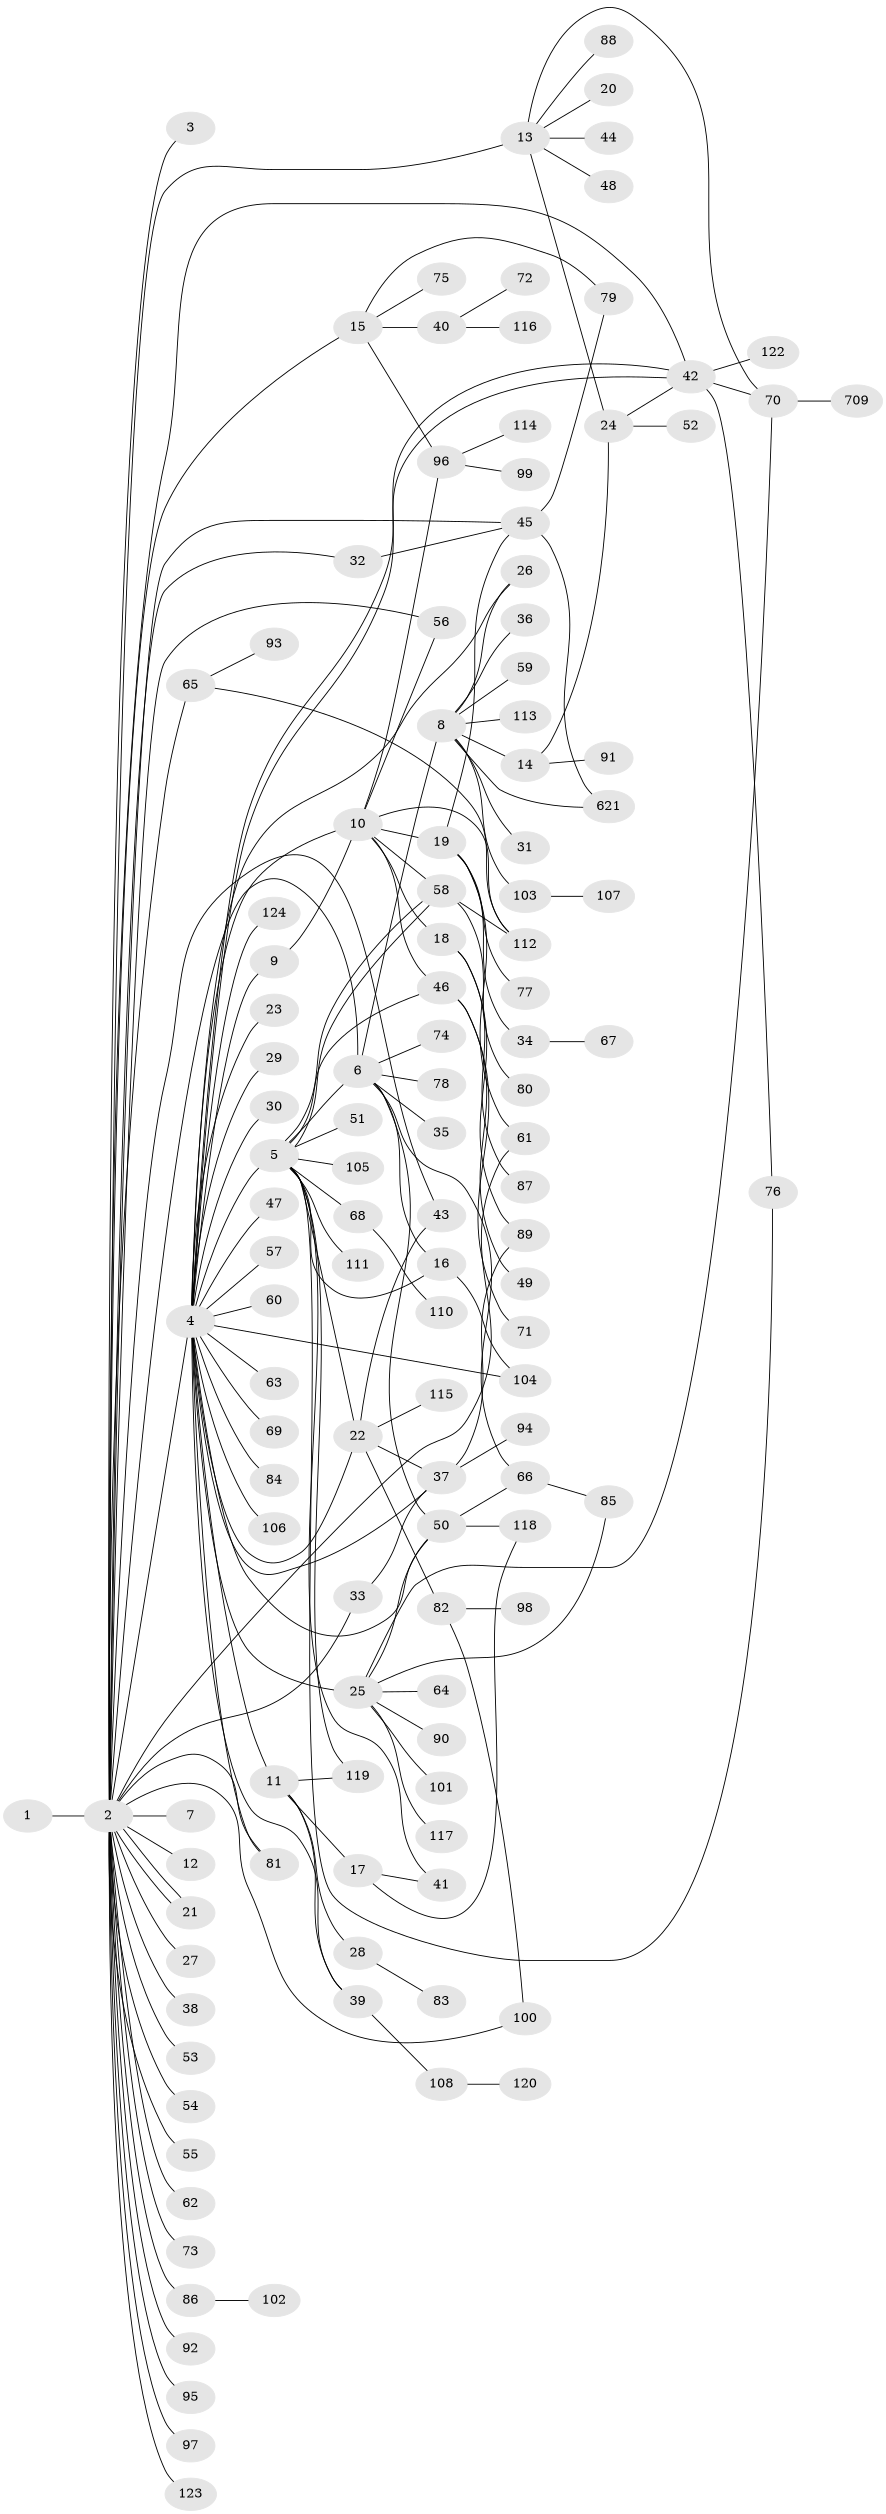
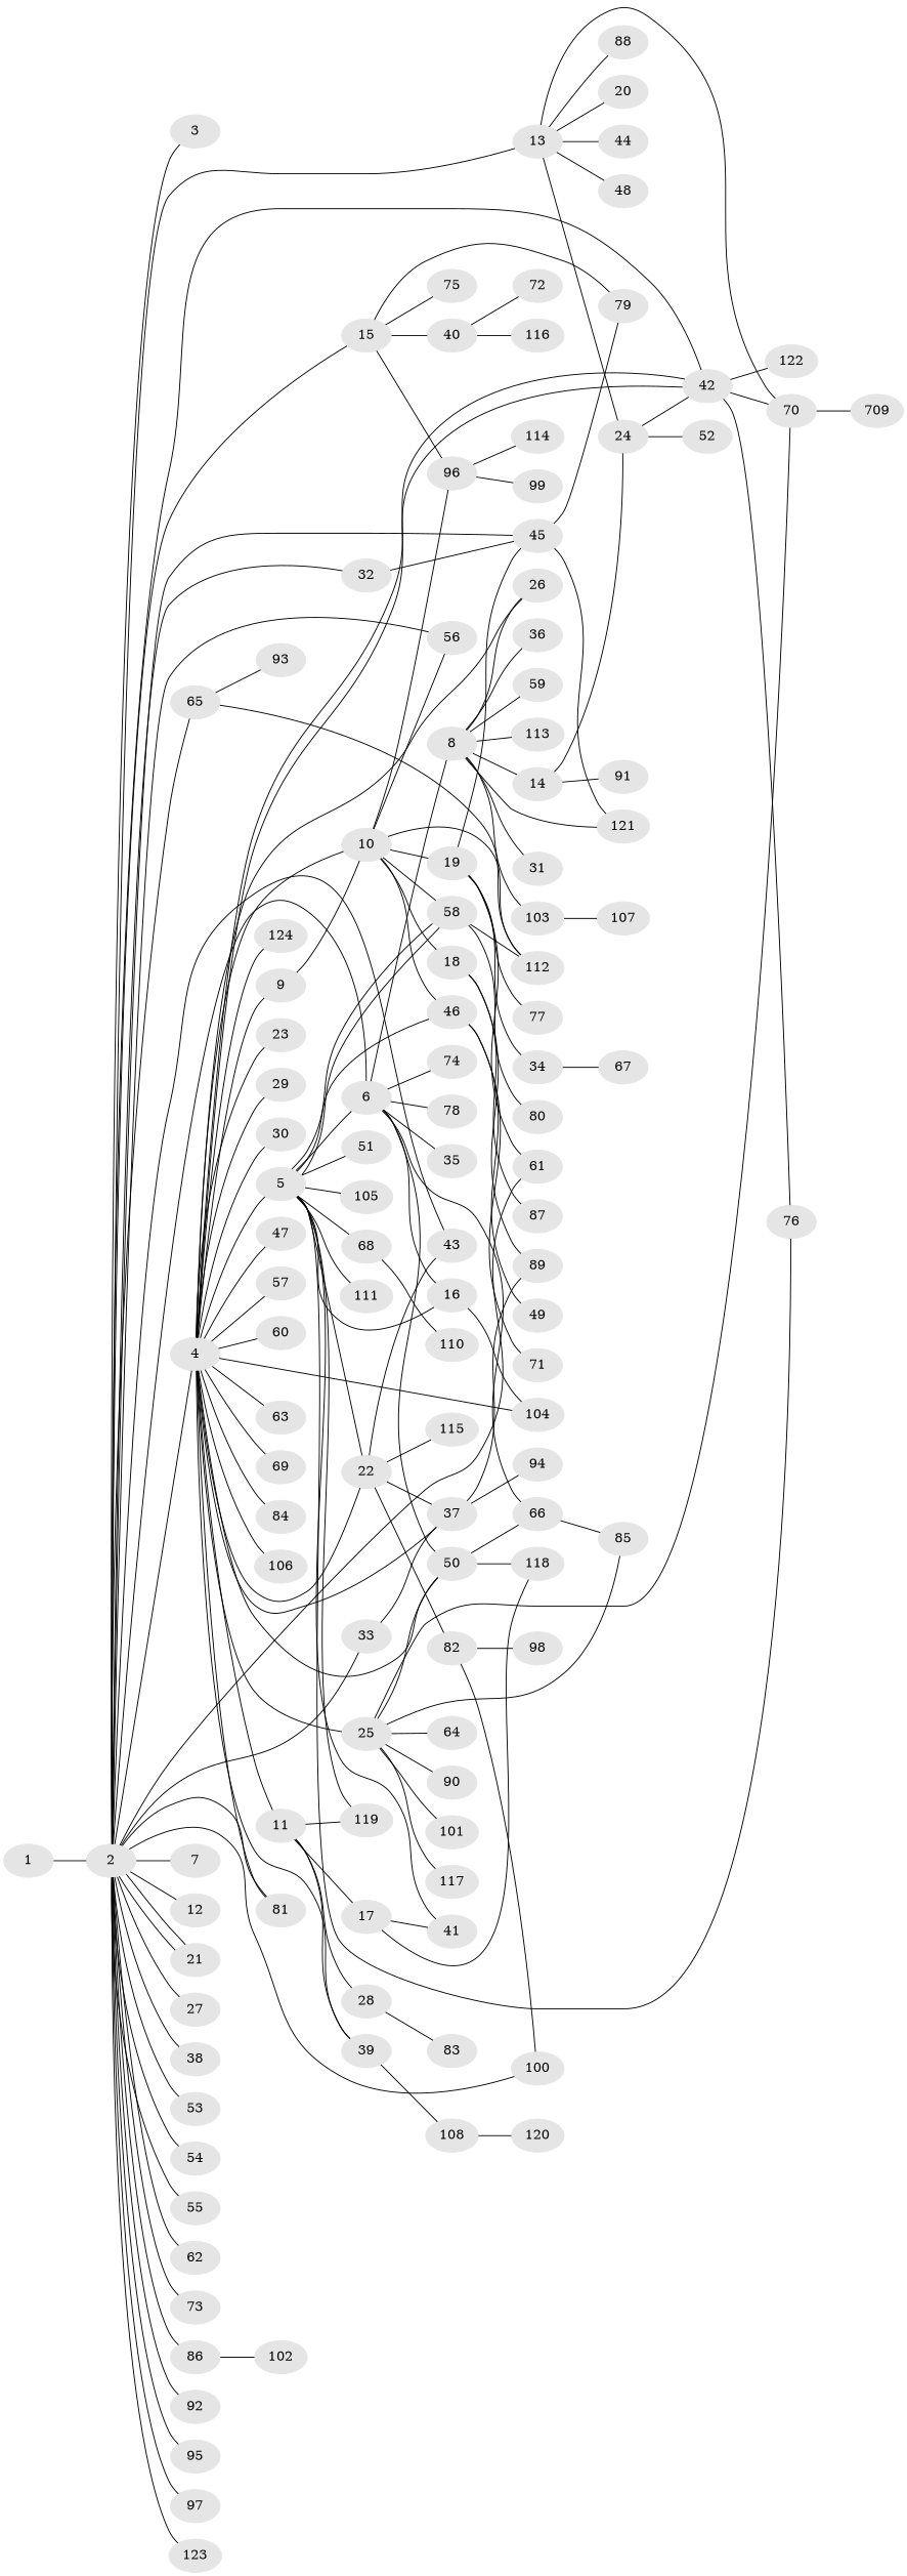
  graph {
    rankdir=LR
    node [color=gray90 style=filled]
    1
    2
    3
    4
    6
    7
    12
    13
    15
    21
    27
    32
    33
    38
    42
    43
    45
    53
    54
    55
    56
    61
    62
    65
    73
    81
    86
    92
    95
    97
    100
    123
    5
    9
    10
    11
    22
    23
    25
    26
    29
    30
    37
    39
    47
    57
    60
    63
    69
    84
    104
    106
    124
    50
    16
    8
    35
    66
    74
    78
    20
    24
    44
    48
    70
    88
    96
    40
    75
    79
    76
    122
-   121 [label=621]
+   121
    112
    93
    102
    41
    46
    51
    58
    68
    105
    111
    119
    18
    19
    17
    28
    82
    115
    64
    85
    90
    101
    117
    89
    94
    108
    49
    71
    80
    110
    14
    31
    36
    59
    103
    113
    118
    91
    107
    87
    34
    77
    99
    114
    83
    52
    n119 [label=709]
    72
    116
    67
    98
    120
    1 -- 2
    2 -- 3
    2 -- 4
    2 -- 6
    2 -- 7
    2 -- 12
    2 -- 13
    2 -- 15
    2 -- 21
    2 -- 21
    2 -- 27
    2 -- 32
    2 -- 33
    2 -- 38
    2 -- 42
    2 -- 43
    2 -- 45
    2 -- 53
    2 -- 54
    2 -- 55
    2 -- 56
    2 -- 61
    2 -- 62
    2 -- 65
    2 -- 73
    2 -- 81
    2 -- 86
    2 -- 92
    2 -- 95
    2 -- 97
    2 -- 100
    2 -- 123
    4 -- 42
    4 -- 42
    4 -- 81
    4 -- 5
    4 -- 9
    4 -- 10
    4 -- 11
    4 -- 22
    4 -- 23
    4 -- 25
    4 -- 26
    4 -- 29
    4 -- 30
    4 -- 37
    4 -- 39
    4 -- 47
    4 -- 57
    4 -- 60
    4 -- 63
    4 -- 69
    4 -- 84
    4 -- 104
    4 -- 106
    4 -- 124
    4 -- 50
    6 -- 50
    6 -- 16
    6 -- 8
    6 -- 35
    6 -- 66
    6 -- 74
    6 -- 78
    13 -- 20
    13 -- 24
    13 -- 44
    13 -- 48
    13 -- 70
    13 -- 88
    15 -- 96
    15 -- 40
    15 -- 75
    15 -- 79
    32 -- 45
    33 -- 37
    42 -- 70
    42 -- 76
    42 -- 122
    45 -- 79
    45 -- 121
    65 -- 112
    65 -- 93
    86 -- 102
    5 -- 6
    5 -- 22
    5 -- 16
    5 -- 76
    5 -- 41
    5 -- 46
    5 -- 51
    5 -- 58
    5 -- 58
    5 -- 68
    5 -- 105
    5 -- 111
    5 -- 119
    9 -- 10
    10 -- 56
    10 -- 96
    10 -- 112
    10 -- 46
    10 -- 58
    10 -- 18
    10 -- 19
    11 -- 39
    11 -- 119
    11 -- 17
    11 -- 28
    22 -- 43
    22 -- 37
    22 -- 82
    22 -- 115
    25 -- 50
    25 -- 70
    25 -- 64
    25 -- 85
    25 -- 90
    25 -- 101
    25 -- 117
    37 -- 89
    37 -- 94
    39 -- 108
    50 -- 66
    50 -- 118
    16 -- 104
    8 -- 26
    8 -- 121
    8 -- 14
    8 -- 31
    8 -- 36
    8 -- 59
    8 -- 103
    8 -- 113
    66 -- 85
    24 -- 42
    24 -- 52
    70 -- n119
    96 -- 99
    96 -- 114
    40 -- 72
    40 -- 116
    46 -- 49
    46 -- 71
    58 -- 112
    58 -- 80
    68 -- 110
    18 -- 89
    18 -- 87
    19 -- 45
    19 -- 61
    19 -- 34
    19 -- 77
    17 -- 41
    17 -- 118
    28 -- 83
    82 -- 100
    82 -- 98
    108 -- 120
    14 -- 24
    14 -- 91
    103 -- 107
    34 -- 67
  }
